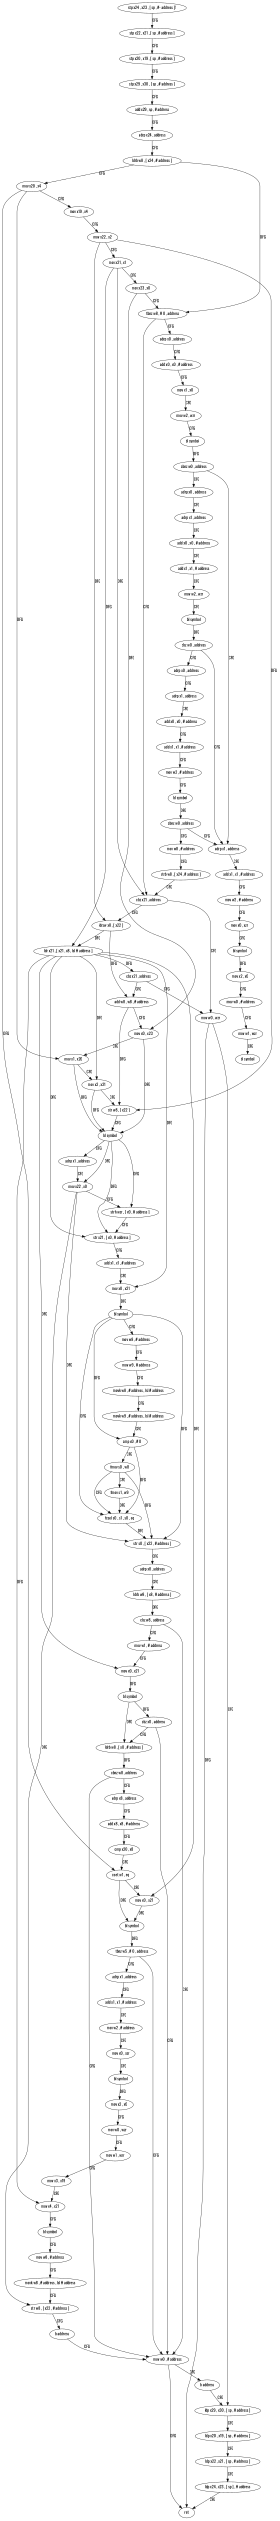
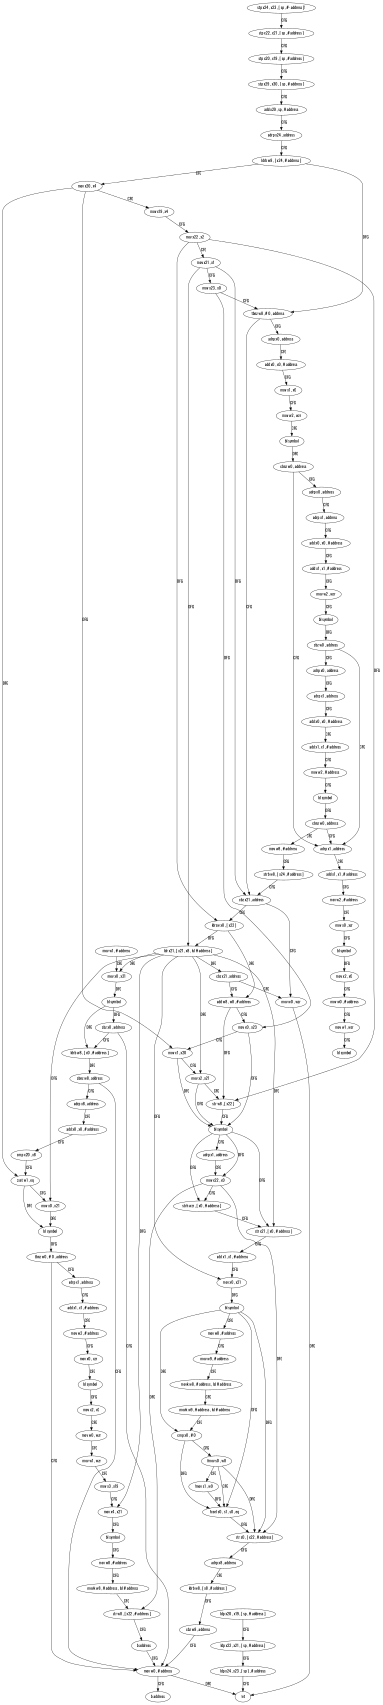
  digraph {
    fontname=Oswald
    node [fontname=Oswald]
    edge [fontname=Oswald]
    n1 [label="stp x24 , x23 , [ sp , #- address ]!"]
    n2 [label="stp x22 , x21 , [ sp , # address ]"]
    n3 [label="stp x20 , x19 , [ sp , # address ]"]
    n4 [label="stp x29 , x30 , [ sp , # address ]"]
    n5 [label="add x29 , sp , # address"]
    n6 [label="adrp x24 , address"]
    n7 [label="ldrb w8 , [ x24 , # address ]"]
    n8 [label="mov x20 , x4"]
    n9 [label="tbnz w8 , # 0 , address"]
    n10 [label="mov x19 , x4"]
    n11 [label="mov x1 , x20"]
    n12 [label="cset w1 , eq"]
    n13 [label="cbz x21 , address"]
    n14 [label="adrp x0 , address"]
    n15 [label="mov x22 , x2"]
    n16 [label="mov x2 , x21"]
    n17 [label="bl symbol"]
    n18 [label="mov x0 , x21"]
    n19 [label="bl symbol"]
    n20 [label="mov x21 , x1"]
    n21 [label="ldrsw x8 , [ x22 ]"]
    n22 [label="str w8 , [ x22 ]"]
    n23 [label="mov x23 , x0"]
    n24 [label="ldr x21 , [ x21 , x8 , lsl # address ]"]
    n25 [label="add w8 , w8 , # address"]
    n26 [label="mov x0 , x23"]
    n27 [label="mov w0 , wzr"]
    n28 [label="cbz x21 , address"]
    n29 [label="str x21 , [ x0 , # address ]"]
    n30 [label="mov x0 , x21"]
    n31 [label="mov x0 , x21"]
    n32 [label="mov x4 , x21"]
    n33 [label="add x0 , x0 , # address"]
-   n34 [label="ldp x29 , x30 , [ sp , # address ]"]
    n35 [label=ret]
    n36 [label="mov x1 , x0"]
    n37 [label="ldp x20 , x19 , [ sp , # address ]"]
    n38 [label="mov w2 , wzr"]
    n39 [label="bl symbol"]
    n40 [label="cbnz w0 , address"]
    n41 [label="adrp x1 , address"]
    n42 [label="adrp x0 , address"]
    n43 [label="add x1 , x1 , # address"]
    n44 [label="adrp x1 , address"]
    n45 [label="mov w2 , # address"]
    n46 [label="add x0 , x0 , # address"]
    n47 [label="ldp x22 , x21 , [ sp , # address ]"]
    n48 [label="add x1 , x1 , # address"]
    n49 [label="bl symbol"]
    n50 [label="bl symbol"]
    n51 [label="bl symbol"]
    n52 [label="mov x0 , xzr"]
    n53 [label="bl symbol"]
    n54 [label="mov x2 , x0"]
    n55 [label="mov w0 , # address"]
    n56 [label="mov w1 , wzr"]
    n57 [label="bl symbol"]
    n58 [label="add x1 , x1 , # address"]
    n59 [label="mov w2 , wzr"]
    n60 [label="bl symbol"]
    n61 [label="cbz w0 , address"]
    n62 [label="adrp x0 , address"]
    n63 [label="adrp x1 , address"]
    n64 [label="add x0 , x0 , # address"]
    n65 [label="adrp x1 , address"]
    n66 [label="mov x22 , x0"]
    n67 [label="strh wzr , [ x0 , # address ]"]
    n68 [label="str s0 , [ x22 , # address ]"]
    n69 [label="str w8 , [ x22 , # address ]"]
    n70 [label="adrp x8 , address"]
    n71 [label="b address"]
    n72 [label="mov w8 , # address"]
    n73 [label="cmp x0 , # 0"]
    n74 [label="fcsel s0 , s1 , s0 , eq"]
    n75 [label="mov w9 , # address"]
    n76 [label="fmov s0 , w8"]
    n77 [label="movk w8 , # address , lsl # address"]
    n78 [label="movk w9 , # address , lsl # address"]
    n79 [label="fmov s1 , w9"]
    n80 [label="ldrb w8 , [ x8 , # address ]"]
    n81 [label="cbz w8 , address"]
    n82 [label="mov w1 , # address"]
    n83 [label="mov w0 , # address"]
    n84 [label="b address"]
    n85 [label="add x1 , x1 , # address"]
    n86 [label="mov w2 , # address"]
    n87 [label="bl symbol"]
    n88 [label="cbnz w0 , address"]
    n89 [label="mov w8 , # address"]
    n90 [label="strb w8 , [ x24 , # address ]"]
    n91 [label="cbz x0 , address"]
    n92 [label="ldrb w8 , [ x0 , # address ]"]
    n93 [label="cbnz w8 , address"]
    n94 [label="adrp x8 , address"]
    n95 [label="add x8 , x8 , # address"]
    n96 [label="cmp x20 , x8"]
    n97 [label="ldp x24 , x23 , [ sp ] , # address"]
-   n98 [label="tbnz w5 , # 0 , address"]
+   n98 [label="tbnz w0 , # 0 , address"]
    n99 [label="adrp x1 , address"]
    n100 [label="add x1 , x1 , # address"]
    n101 [label="mov w2 , # address"]
    n102 [label="mov x0 , xzr"]
    n103 [label="bl symbol"]
    n104 [label="mov x2 , x0"]
    n105 [label="mov w0 , wzr"]
    n106 [label="mov w1 , wzr"]
    n107 [label="mov x3 , x19"]
    n108 [label="mov w8 , # address"]
    n109 [label="movk w8 , # address , lsl # address"]
    n1 -> n2 [label=CFG]
    n2 -> n3 [label=CFG]
    n3 -> n4 [label=CFG]
    n4 -> n5 [label=CFG]
    n5 -> n6 [label=CFG]
    n6 -> n7 [label=CFG]
    n7 -> n8 [label=CFG]
    n7 -> n9 [label=DFG]
    n8 -> n10 [label=CFG]
    n8 -> n11 [label=DFG]
    n8 -> n12 [label=DFG]
    n9 -> n13 [label=CFG]
    n9 -> n14 [label=CFG]
    n10 -> n15 [label=CFG]
    n11 -> n16 [label=CFG]
    n11 -> n17 [label=DFG]
    n12 -> n18 [label=CFG]
    n12 -> n19 [label=DFG]
    n13 -> n21 [label=CFG]
    n13 -> n27 [label=CFG]
    n14 -> n33 [label=CFG]
    n15 -> n20 [label=CFG]
    n15 -> n21 [label=DFG]
    n15 -> n22 [label=DFG]
    n16 -> n17 [label=DFG]
    n16 -> n22 [label=CFG]
    n17 -> n29 [label=DFG]
    n17 -> n65 [label=CFG]
    n17 -> n66 [label=DFG]
    n17 -> n67 [label=DFG]
    n18 -> n19 [label=DFG]
    n19 -> n98 [label=DFG]
    n20 -> n13 [label=DFG]
    n20 -> n23 [label=CFG]
    n20 -> n24 [label=DFG]
    n21 -> n24 [label=DFG]
    n21 -> n25 [label=DFG]
    n22 -> n17 [label=CFG]
    n23 -> n9 [label=CFG]
    n23 -> n26 [label=DFG]
    n24 -> n16 [label=DFG]
    n24 -> n18 [label=DFG]
    n24 -> n28 [label=DFG]
    n24 -> n29 [label=DFG]
    n24 -> n30 [label=DFG]
    n24 -> n31 [label=DFG]
    n24 -> n32 [label=DFG]
    n25 -> n22 [label=DFG]
    n25 -> n26 [label=CFG]
    n26 -> n11 [label=CFG]
    n26 -> n17 [label=DFG]
-   n27 -> n34 [label=CFG]
    n27 -> n35 [label=DFG]
    n28 -> n25 [label=CFG]
    n28 -> n27 [label=CFG]
    n29 -> n48 [label=CFG]
    n30 -> n49 [label=DFG]
    n31 -> n50 [label=DFG]
    n32 -> n51 [label=CFG]
    n33 -> n36 [label=CFG]
-   n34 -> n37 [label=CFG]
    n36 -> n38 [label=CFG]
    n37 -> n47 [label=CFG]
    n38 -> n39 [label=CFG]
    n39 -> n40 [label=DFG]
    n40 -> n41 [label=CFG]
    n40 -> n42 [label=CFG]
    n41 -> n43 [label=CFG]
    n42 -> n44 [label=CFG]
    n43 -> n45 [label=CFG]
    n44 -> n46 [label=CFG]
    n45 -> n52 [label=CFG]
    n46 -> n58 [label=CFG]
    n47 -> n97 [label=CFG]
    n48 -> n30 [label=CFG]
    n49 -> n68 [label=DFG]
    n49 -> n72 [label=CFG]
    n49 -> n73 [label=DFG]
    n49 -> n74 [label=DFG]
    n50 -> n91 [label=DFG]
    n50 -> n92 [label=DFG]
    n51 -> n108 [label=CFG]
    n52 -> n53 [label=CFG]
    n53 -> n54 [label=DFG]
    n54 -> n55 [label=CFG]
    n55 -> n56 [label=CFG]
    n56 -> n57 [label=CFG]
    n58 -> n59 [label=CFG]
    n59 -> n60 [label=CFG]
    n60 -> n61 [label=DFG]
    n61 -> n41 [label=CFG]
    n61 -> n62 [label=CFG]
    n62 -> n63 [label=CFG]
    n63 -> n64 [label=CFG]
    n64 -> n85 [label=CFG]
    n65 -> n66 [label=CFG]
    n66 -> n67 [label=CFG]
    n66 -> n68 [label=DFG]
    n66 -> n69 [label=DFG]
    n67 -> n29 [label=CFG]
    n68 -> n70 [label=CFG]
    n69 -> n71 [label=CFG]
    n70 -> n80 [label=CFG]
    n71 -> n83 [label=CFG]
    n72 -> n75 [label=CFG]
    n73 -> n74 [label=DFG]
    n73 -> n76 [label=CFG]
    n74 -> n68 [label=DFG]
    n75 -> n77 [label=CFG]
    n76 -> n68 [label=DFG]
    n76 -> n74 [label=CFG]
    n76 -> n79 [label=CFG]
    n77 -> n78 [label=CFG]
    n78 -> n73 [label=CFG]
    n79 -> n74 [label=DFG]
    n80 -> n81 [label=DFG]
-   n81 -> n82 [label=CFG]
    n81 -> n83 [label=CFG]
    n82 -> n31 [label=CFG]
    n83 -> n35 [label=DFG]
    n83 -> n84 [label=CFG]
-   n84 -> n34 [label=CFG]
    n85 -> n86 [label=CFG]
    n86 -> n87 [label=CFG]
    n87 -> n88 [label=DFG]
    n88 -> n41 [label=CFG]
    n88 -> n89 [label=CFG]
    n89 -> n90 [label=CFG]
    n90 -> n13 [label=CFG]
    n91 -> n83 [label=CFG]
    n91 -> n92 [label=CFG]
    n92 -> n93 [label=DFG]
    n93 -> n83 [label=CFG]
    n93 -> n94 [label=CFG]
    n94 -> n95 [label=CFG]
    n95 -> n96 [label=CFG]
    n96 -> n12 [label=CFG]
    n97 -> n35 [label=CFG]
    n98 -> n83 [label=CFG]
    n98 -> n99 [label=CFG]
    n99 -> n100 [label=CFG]
    n100 -> n101 [label=CFG]
    n101 -> n102 [label=CFG]
    n102 -> n103 [label=CFG]
    n103 -> n104 [label=DFG]
    n104 -> n105 [label=CFG]
    n105 -> n106 [label=CFG]
    n106 -> n107 [label=CFG]
    n107 -> n32 [label=CFG]
    n108 -> n109 [label=CFG]
    n109 -> n69 [label=CFG]
  }
